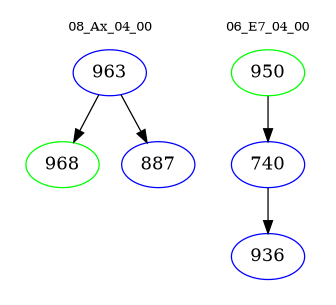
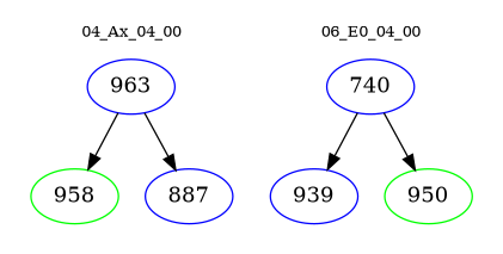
  digraph {
    node [color=blue]
    edge [color=black]
    n1 [label=963]
-   n2 [color=green label=968]
+   n2 [color=green label=958]
    n3 [label=887]
    n4 [label=740]
-   n5 [label=936]
+   n5 [label=939]
    n6 [color=green label=950]
    subgraph cluster_1 {
      color=white
      fontsize=10
-     label="08_Ax_04_00"
+     label="04_Ax_04_00"
      n1
      n2
      n3
    }
    subgraph cluster_2 {
      color=white
      fontsize=10
-     label="06_E7_04_00"
+     label="06_E0_04_00"
      n4
      n5
      n6
    }
    n1 -> n2
    n1 -> n3
    n4 -> n5
-   n6 -> n4
+   n4 -> n6
  }
